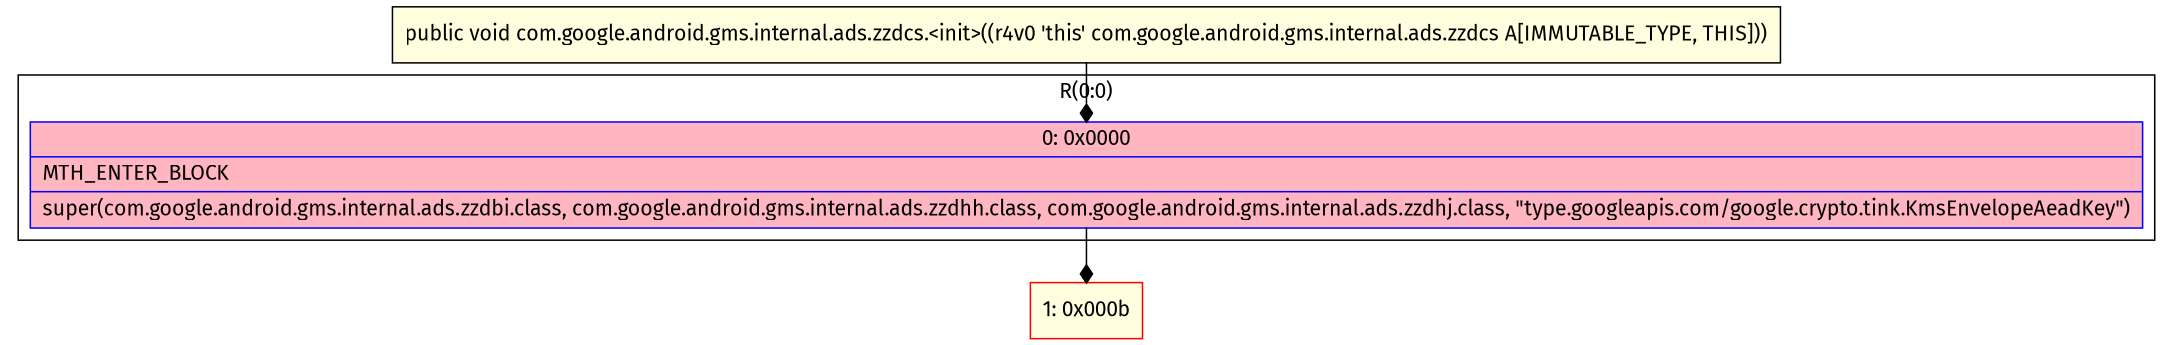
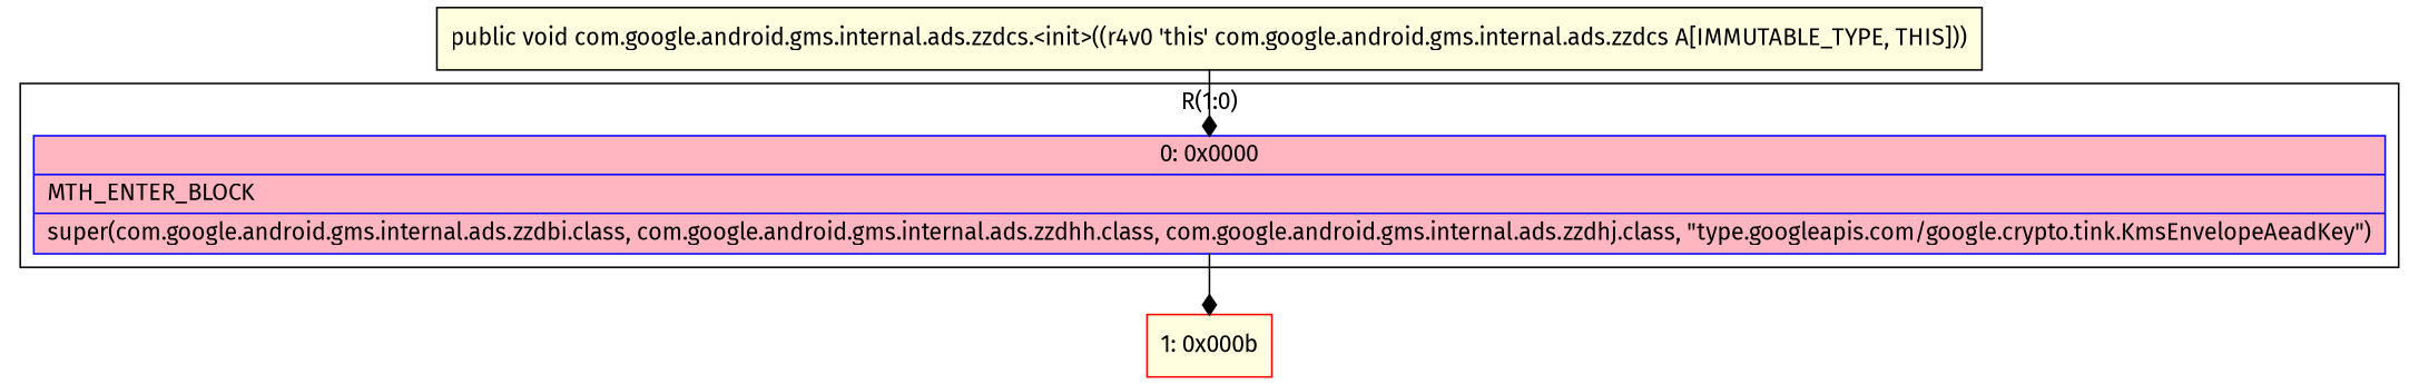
  digraph {
    fontname="Fira Sans"
    node [shape=record style=filled fillcolor=lightyellow fontname="Fira Sans"]
    edge [arrowhead=diamond fontname="Fira Sans"]
    n1 [color=blue label="{0\:\ 0x0000|MTH_ENTER_BLOCK\l|super(com.google.android.gms.internal.ads.zzdbi.class, com.google.android.gms.internal.ads.zzdhh.class, com.google.android.gms.internal.ads.zzdhj.class, \"type.googleapis.com\/google.crypto.tink.KmsEnvelopeAeadKey\")\l}" fillcolor=lightpink]
    n2 [color=red label="{1\:\ 0x000b}"]
    n3 [label="{public void com.google.android.gms.internal.ads.zzdcs.\<init\>((r4v0 'this' com.google.android.gms.internal.ads.zzdcs A[IMMUTABLE_TYPE, THIS])) }"]
    subgraph cluster_1 {
-     label="R(0:0)"
+     label="R(1:0)"
      n1
    }
    n1 -> n2
    n3 -> n1
  }
